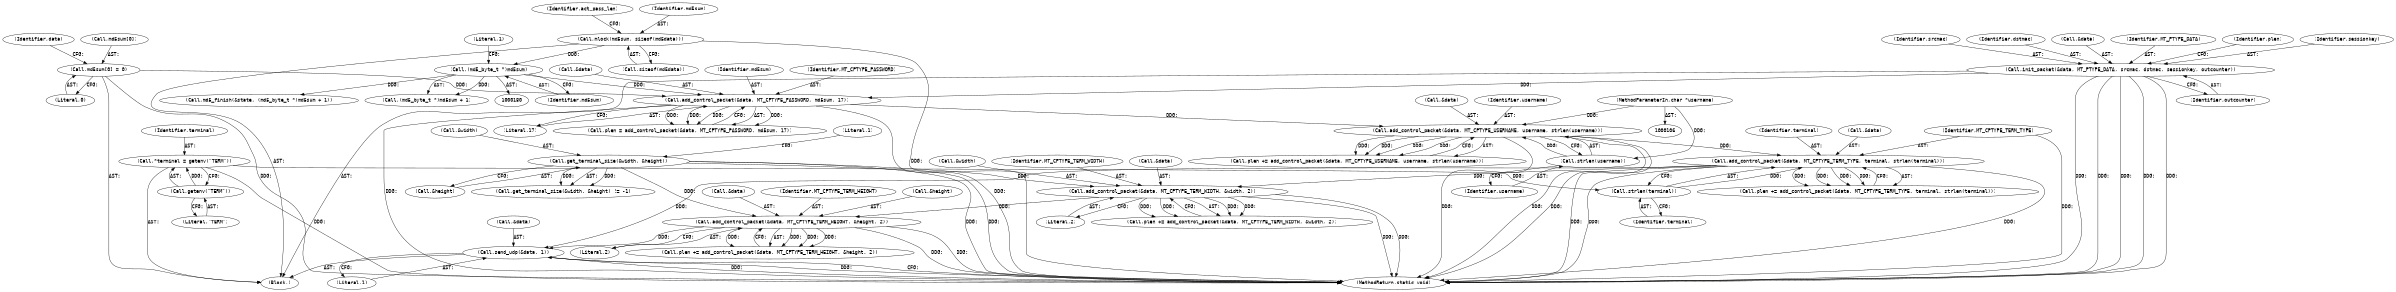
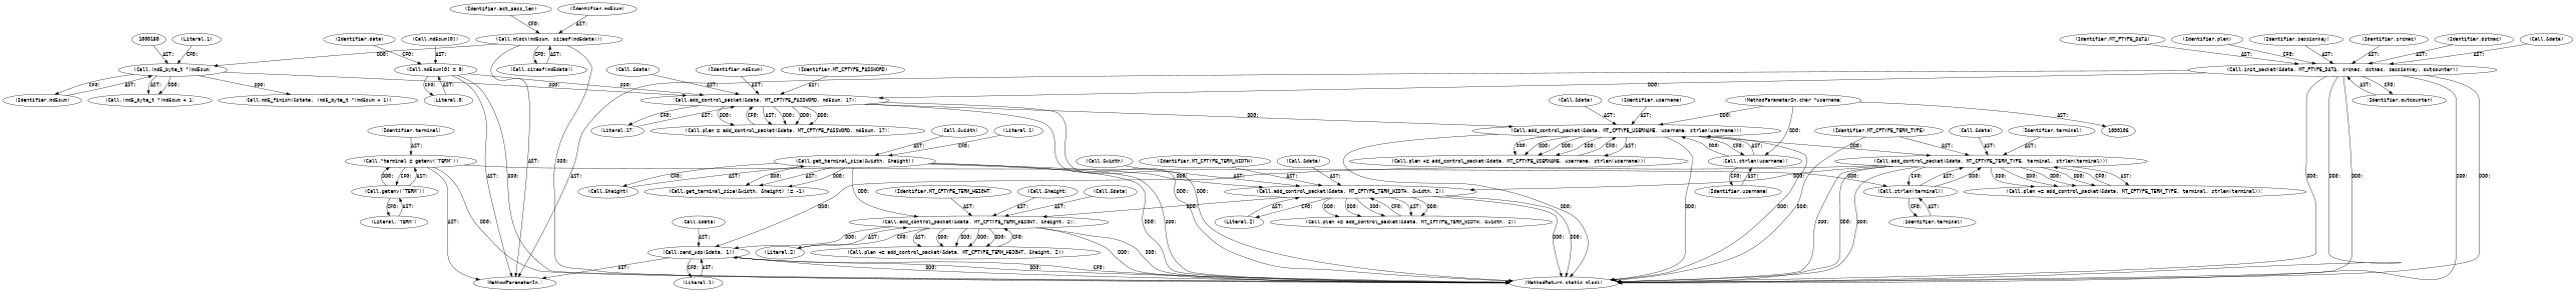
  digraph {
    fontname="DejaVu Sans Mono"
    node [fontname="DejaVu Sans Mono"]
    edge [fontname="DejaVu Sans Mono"]
    n1 [label="(Call,send_udp(&data, 1))"]
    n2 [label="(Literal,1)"]
-   n3 [label="(Block,)"]
-   n4 [label="(MethodReturn,static void)"]
+   n3 [label="(MethodParameterIn,)"]
+   n4 [label="(MethodReturn,static mlock)"]
    n5 [label="(Call,add_control_packet(&data, MT_CPTYPE_TERM_TYPE, terminal, strlen(terminal)))"]
    n6 [label="(Call,strlen(terminal))"]
    n7 [label="(Call,add_control_packet(&data, MT_CPTYPE_TERM_WIDTH, &width, 2))"]
    n8 [label="(Call,plen += add_control_packet(&data, MT_CPTYPE_TERM_TYPE, terminal, strlen(terminal)))"]
    n9 [label="(Identifier,terminal)"]
    n10 [label="(Call,add_control_packet(&data, MT_CPTYPE_TERM_HEIGHT, &height, 2))"]
    n11 [label="(Call,plen += add_control_packet(&data, MT_CPTYPE_TERM_WIDTH, &width, 2))"]
    n12 [label="(Literal,2)"]
    n13 [label="(Call,add_control_packet(&data, MT_CPTYPE_USERNAME, username, strlen(username)))"]
    n14 [label="(Call,strlen(username))"]
    n15 [label="(Call,plen += add_control_packet(&data, MT_CPTYPE_USERNAME, username, strlen(username)))"]
    n16 [label="(Identifier,username)"]
    n17 [label="(Call,add_control_packet(&data, MT_CPTYPE_PASSWORD, md5sum, 17))"]
    n18 [label="(Literal,17)"]
    n19 [label="(Call,plen = add_control_packet(&data, MT_CPTYPE_PASSWORD, md5sum, 17))"]
    n20 [label="(Call,init_packet(&data, MT_PTYPE_DATA, srcmac, dstmac, sessionkey, outcounter))"]
    n21 [label="(Identifier,outcounter)"]
    n22 [label="(Call,md5sum[0] = 0)"]
    n23 [label="(Literal,0)"]
    n24 [label="(Call,(md5_byte_t *)md5sum)"]
    n25 [label="(Identifier,md5sum)"]
    n26 [label="(Call,(md5_byte_t *)md5sum + 1)"]
    n27 [label="(Call,md5_finish(&state, (md5_byte_t *)md5sum + 1))"]
    n28 [label="(Call,mlock(md5sum, sizeof(md5data)))"]
    n29 [label="(Call,sizeof(md5data))"]
    n30 [label="(MethodParameterIn,char *username)"]
    1000106
    n32 [label="(Call,*terminal = getenv(\"TERM\"))"]
    n33 [label="(Call,getenv(\"TERM\"))"]
    n34 [label="(Literal,\"TERM\")"]
    n35 [label="(Call,plen += add_control_packet(&data, MT_CPTYPE_TERM_HEIGHT, &height, 2))"]
    n36 [label="(Literal,2)"]
    n37 [label="(Call,get_terminal_size(&width, &height))"]
    n38 [label="(Call,&height)"]
    n39 [label="(Call,get_terminal_size(&width, &height) != -1)"]
    n40 [label="(Identifier,MT_PTYPE_DATA)"]
    n41 [label="(Identifier,plen)"]
    n42 [label="(Identifier,terminal)"]
    n43 [label="(Call,&data)"]
    n44 [label="(Literal,1)"]
    n45 [label="(Call,&data)"]
    n46 [label="(Call,&width)"]
    n47 [label="(Identifier,sessionkey)"]
    n48 [label="(Identifier,MT_CPTYPE_TERM_TYPE)"]
    n49 [label="(Identifier,MT_CPTYPE_TERM_HEIGHT)"]
    n50 [label="(Identifier,srcmac)"]
    n51 [label="(Call,&width)"]
    n52 [label="(Call,&data)"]
    n53 [label="(Identifier,username)"]
    n54 [label="(Identifier,dstmac)"]
    n55 [label="(Call,&data)"]
    n56 [label="(Call,&data)"]
    n57 [label="(Identifier,data)"]
    n58 [label="(Identifier,act_pass_len)"]
    n59 [label="(Identifier,md5sum)"]
    n60 [label="(Identifier,terminal)"]
    n61 [label="(Call,&data)"]
    n62 [label="(Identifier,MT_CPTYPE_PASSWORD)"]
    n63 [label="(Identifier,md5sum)"]
    n64 [label="(Identifier,MT_CPTYPE_TERM_WIDTH)"]
    n65 [label="(Call,md5sum[0])"]
    n66 [label="(Call,&data)"]
    n67 [label="(Literal,1)"]
    n68 [label="(Call,&height)"]
    1000180
    n1 -> n2 [label="CFG: "]
    n1 -> n3 [label="AST: "]
    n1 -> n4 [label="DDG: "]
    n1 -> n4 [label="DDG: "]
    n2 -> n1 [label="AST: "]
    n4 -> n1 [label="CFG: "]
    n5 -> n1 [label="DDG: "]
    n5 -> n4 [label="DDG: "]
    n5 -> n4 [label="DDG: "]
    n5 -> n4 [label="DDG: "]
    n5 -> n6 [label="CFG: "]
    n5 -> n7 [label="DDG: "]
    n5 -> n8 [label="AST: "]
    n5 -> n8 [label="DDG: "]
    n5 -> n8 [label="DDG: "]
    n5 -> n8 [label="DDG: "]
    n5 -> n8 [label="DDG: "]
    n6 -> n5 [label="AST: "]
    n6 -> n5 [label="DDG: "]
    n6 -> n9 [label="CFG: "]
    n7 -> n4 [label="DDG: "]
    n7 -> n4 [label="DDG: "]
    n7 -> n10 [label="DDG: "]
    n7 -> n11 [label="AST: "]
    n7 -> n11 [label="DDG: "]
    n7 -> n11 [label="DDG: "]
    n7 -> n11 [label="DDG: "]
    n7 -> n11 [label="DDG: "]
    n7 -> n12 [label="CFG: "]
    n8 -> n5 [label="CFG: "]
    n9 -> n6 [label="AST: "]
    n10 -> n1 [label="DDG: "]
    n10 -> n4 [label="DDG: "]
    n10 -> n4 [label="DDG: "]
    n10 -> n35 [label="AST: "]
    n10 -> n35 [label="DDG: "]
    n10 -> n35 [label="DDG: "]
    n10 -> n35 [label="DDG: "]
    n10 -> n35 [label="DDG: "]
    n10 -> n36 [label="CFG: "]
    n11 -> n7 [label="CFG: "]
    n12 -> n7 [label="AST: "]
    n13 -> n4 [label="DDG: "]
    n13 -> n4 [label="DDG: "]
    n13 -> n4 [label="DDG: "]
    n13 -> n5 [label="DDG: "]
    n13 -> n14 [label="CFG: "]
    n13 -> n15 [label="AST: "]
    n13 -> n15 [label="DDG: "]
    n13 -> n15 [label="DDG: "]
    n13 -> n15 [label="DDG: "]
    n13 -> n15 [label="DDG: "]
    n14 -> n13 [label="AST: "]
    n14 -> n13 [label="DDG: "]
    n14 -> n16 [label="CFG: "]
    n15 -> n13 [label="CFG: "]
    n16 -> n14 [label="AST: "]
    n17 -> n4 [label="DDG: "]
    n17 -> n4 [label="DDG: "]
    n17 -> n13 [label="DDG: "]
    n17 -> n18 [label="CFG: "]
    n17 -> n19 [label="AST: "]
    n17 -> n19 [label="DDG: "]
    n17 -> n19 [label="DDG: "]
    n17 -> n19 [label="DDG: "]
    n17 -> n19 [label="DDG: "]
    n18 -> n17 [label="AST: "]
    n19 -> n17 [label="CFG: "]
    n20 -> n3 [label="AST: "]
    n20 -> n4 [label="DDG: "]
    n20 -> n4 [label="DDG: "]
    n20 -> n4 [label="DDG: "]
    n20 -> n4 [label="DDG: "]
    n20 -> n4 [label="DDG: "]
    n20 -> n17 [label="DDG: "]
    n20 -> n21 [label="CFG: "]
    n21 -> n20 [label="AST: "]
    n22 -> n3 [label="AST: "]
    n22 -> n4 [label="DDG: "]
    n22 -> n17 [label="DDG: "]
    n22 -> n23 [label="CFG: "]
    n23 -> n22 [label="AST: "]
    n24 -> n17 [label="DDG: "]
    n24 -> n25 [label="CFG: "]
    n24 -> n26 [label="AST: "]
    n24 -> n26 [label="DDG: "]
    n24 -> n27 [label="DDG: "]
    n25 -> n24 [label="AST: "]
    n28 -> n3 [label="AST: "]
    n28 -> n4 [label="DDG: "]
    n28 -> n24 [label="DDG: "]
    n28 -> n29 [label="CFG: "]
    n29 -> n28 [label="AST: "]
    n30 -> n13 [label="DDG: "]
    n30 -> n14 [label="DDG: "]
    n30 -> 1000106 [label="AST: "]
    n32 -> n3 [label="AST: "]
    n32 -> n4 [label="DDG: "]
    n32 -> n6 [label="DDG: "]
    n32 -> n33 [label="CFG: "]
    n33 -> n32 [label="AST: "]
    n33 -> n32 [label="DDG: "]
    n33 -> n34 [label="CFG: "]
    n34 -> n33 [label="AST: "]
    n35 -> n10 [label="CFG: "]
    n36 -> n10 [label="AST: "]
    n37 -> n4 [label="DDG: "]
    n37 -> n4 [label="DDG: "]
    n37 -> n7 [label="DDG: "]
    n37 -> n10 [label="DDG: "]
    n37 -> n38 [label="CFG: "]
    n37 -> n39 [label="AST: "]
    n37 -> n39 [label="DDG: "]
    n37 -> n39 [label="DDG: "]
    n38 -> n37 [label="AST: "]
    n40 -> n20 [label="AST: "]
    n41 -> n20 [label="CFG: "]
    n42 -> n5 [label="AST: "]
    n43 -> n10 [label="AST: "]
    n44 -> n37 [label="CFG: "]
    n45 -> n7 [label="AST: "]
    n46 -> n37 [label="AST: "]
    n47 -> n20 [label="AST: "]
    n48 -> n4 [label="DDG: "]
    n48 -> n5 [label="AST: "]
    n49 -> n10 [label="AST: "]
    n50 -> n20 [label="AST: "]
    n51 -> n7 [label="AST: "]
    n52 -> n13 [label="AST: "]
    n53 -> n13 [label="AST: "]
    n54 -> n20 [label="AST: "]
    n55 -> n1 [label="AST: "]
    n56 -> n17 [label="AST: "]
    n57 -> n22 [label="CFG: "]
    n58 -> n28 [label="CFG: "]
    n59 -> n17 [label="AST: "]
    n60 -> n32 [label="AST: "]
    n61 -> n5 [label="AST: "]
    n62 -> n17 [label="AST: "]
    n63 -> n28 [label="AST: "]
    n64 -> n7 [label="AST: "]
    n65 -> n22 [label="AST: "]
    n66 -> n20 [label="AST: "]
    n67 -> n24 [label="CFG: "]
    n68 -> n10 [label="AST: "]
-   n24 -> 1000180 [label="AST: "]
+   1000180 -> n24 [label="AST: "]
  }
